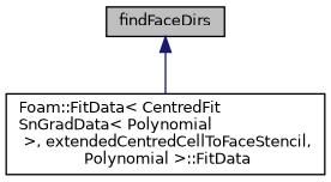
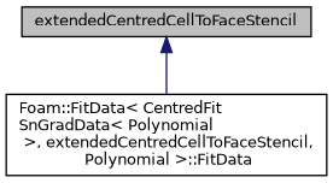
  digraph {
    rankdir=TB
    node [color=black fontname=Helvetica fontsize=10 shape=record]
-   n1 [fillcolor=grey75 fontcolor=black height=0.2 label=findFaceDirs style=filled width=0.4]
+   n1 [fillcolor=grey75 fontcolor=black height=0.2 label=extendedCentredCellToFaceStencil style=filled width=0.4]
    n2 [height=0.2 label="Foam::FitData\< CentredFit\lSnGradData\< Polynomial\l \>, extendedCentredCellToFaceStencil,\l Polynomial \>::FitData" width=0.4]
    n1 -> n2 [color=midnightblue dir=back fontname=Helvetica fontsize=10 labelfontname=Helvetica labelfontsize=10 style=solid]
  }
